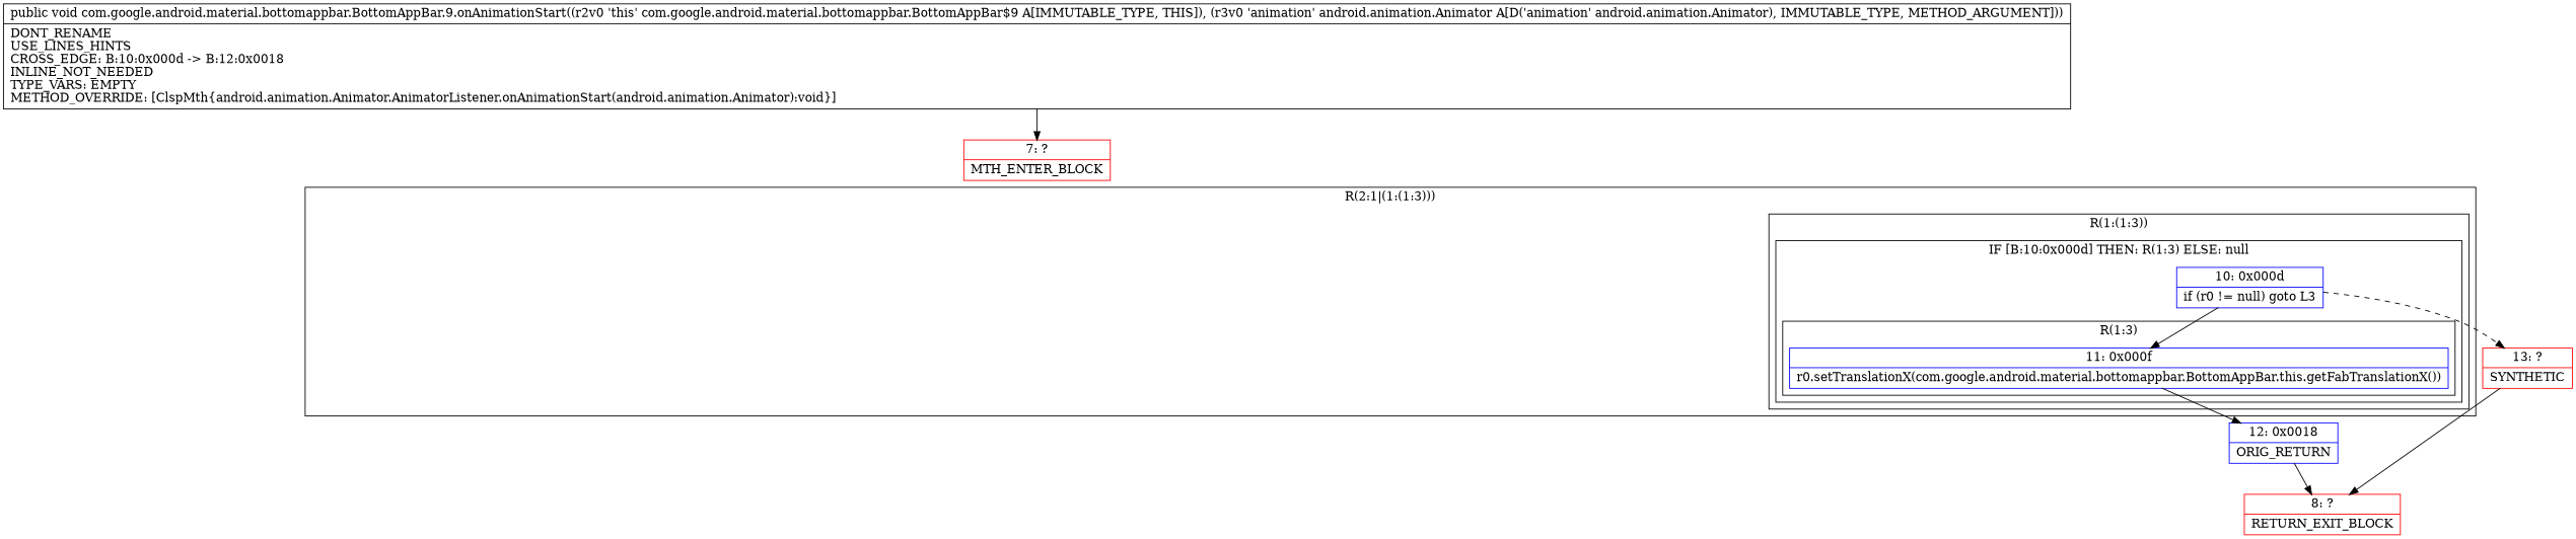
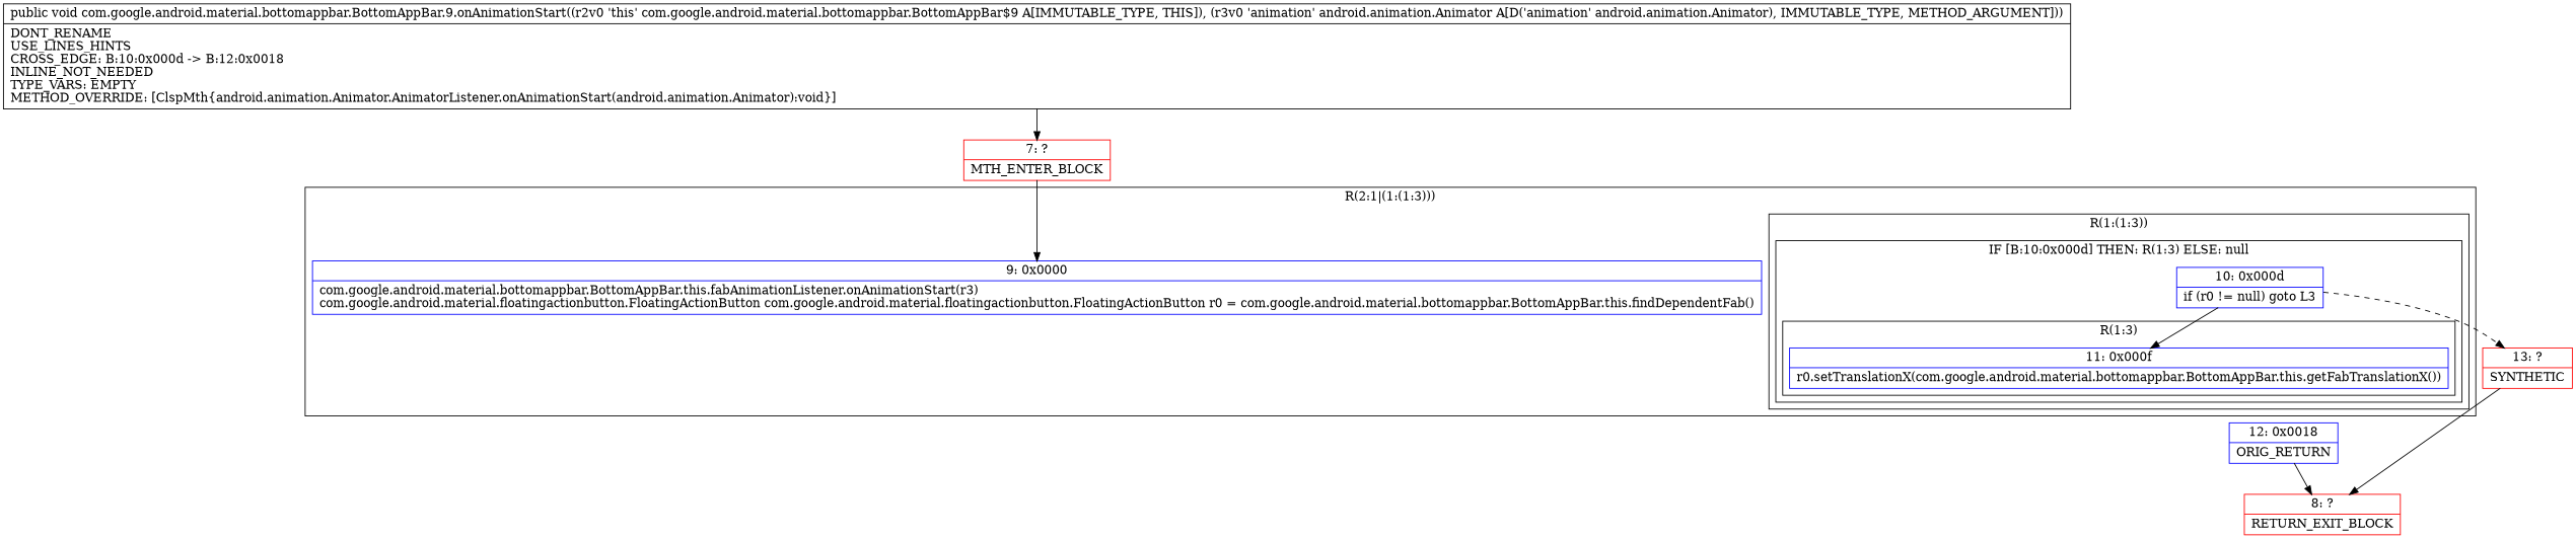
  digraph {
    node [color=blue shape=record]
    n1 [label="{11\:\ 0x000f|r0.setTranslationX(com.google.android.material.bottomappbar.BottomAppBar.this.getFabTranslationX())\l}"]
    n2 [label="{10\:\ 0x000d|if (r0 != null) goto L3\l}"]
+   n3 [label="{9\:\ 0x0000|com.google.android.material.bottomappbar.BottomAppBar.this.fabAnimationListener.onAnimationStart(r3)\lcom.google.android.material.floatingactionbutton.FloatingActionButton com.google.android.material.floatingactionbutton.FloatingActionButton r0 = com.google.android.material.bottomappbar.BottomAppBar.this.findDependentFab()\l}"]
    n4 [label="{12\:\ 0x0018|ORIG_RETURN\l}"]
    n5 [color=red label="{13\:\ ?|SYNTHETIC\l}"]
    n6 [color=red label="{8\:\ ?|RETURN_EXIT_BLOCK\l}"]
    n7 [color=red label="{7\:\ ?|MTH_ENTER_BLOCK\l}"]
    n8 [label="{public void com.google.android.material.bottomappbar.BottomAppBar.9.onAnimationStart((r2v0 'this' com.google.android.material.bottomappbar.BottomAppBar$9 A[IMMUTABLE_TYPE, THIS]), (r3v0 'animation' android.animation.Animator A[D('animation' android.animation.Animator), IMMUTABLE_TYPE, METHOD_ARGUMENT]))  | DONT_RENAME\lUSE_LINES_HINTS\lCROSS_EDGE: B:10:0x000d \-\> B:12:0x0018\lINLINE_NOT_NEEDED\lTYPE_VARS: EMPTY\lMETHOD_OVERRIDE: [ClspMth\{android.animation.Animator.AnimatorListener.onAnimationStart(android.animation.Animator):void\}]\l}" color=""]
    subgraph cluster_1 {
      label="R(2:1|(1:(1:3)))"
+     n3
      subgraph cluster_2 {
        label="R(1:(1:3))"
        subgraph cluster_3 {
          label="IF [B:10:0x000d] THEN: R(1:3) ELSE: null"
          n2
          subgraph cluster_4 {
            label="R(1:3)"
            n1
          }
        }
      }
    }
-   n1 -> n4
    n2 -> n1
    n2 -> n5 [style=dashed]
    n4 -> n6
    n5 -> n6
+   n7 -> n3
    n8 -> n7
  }
